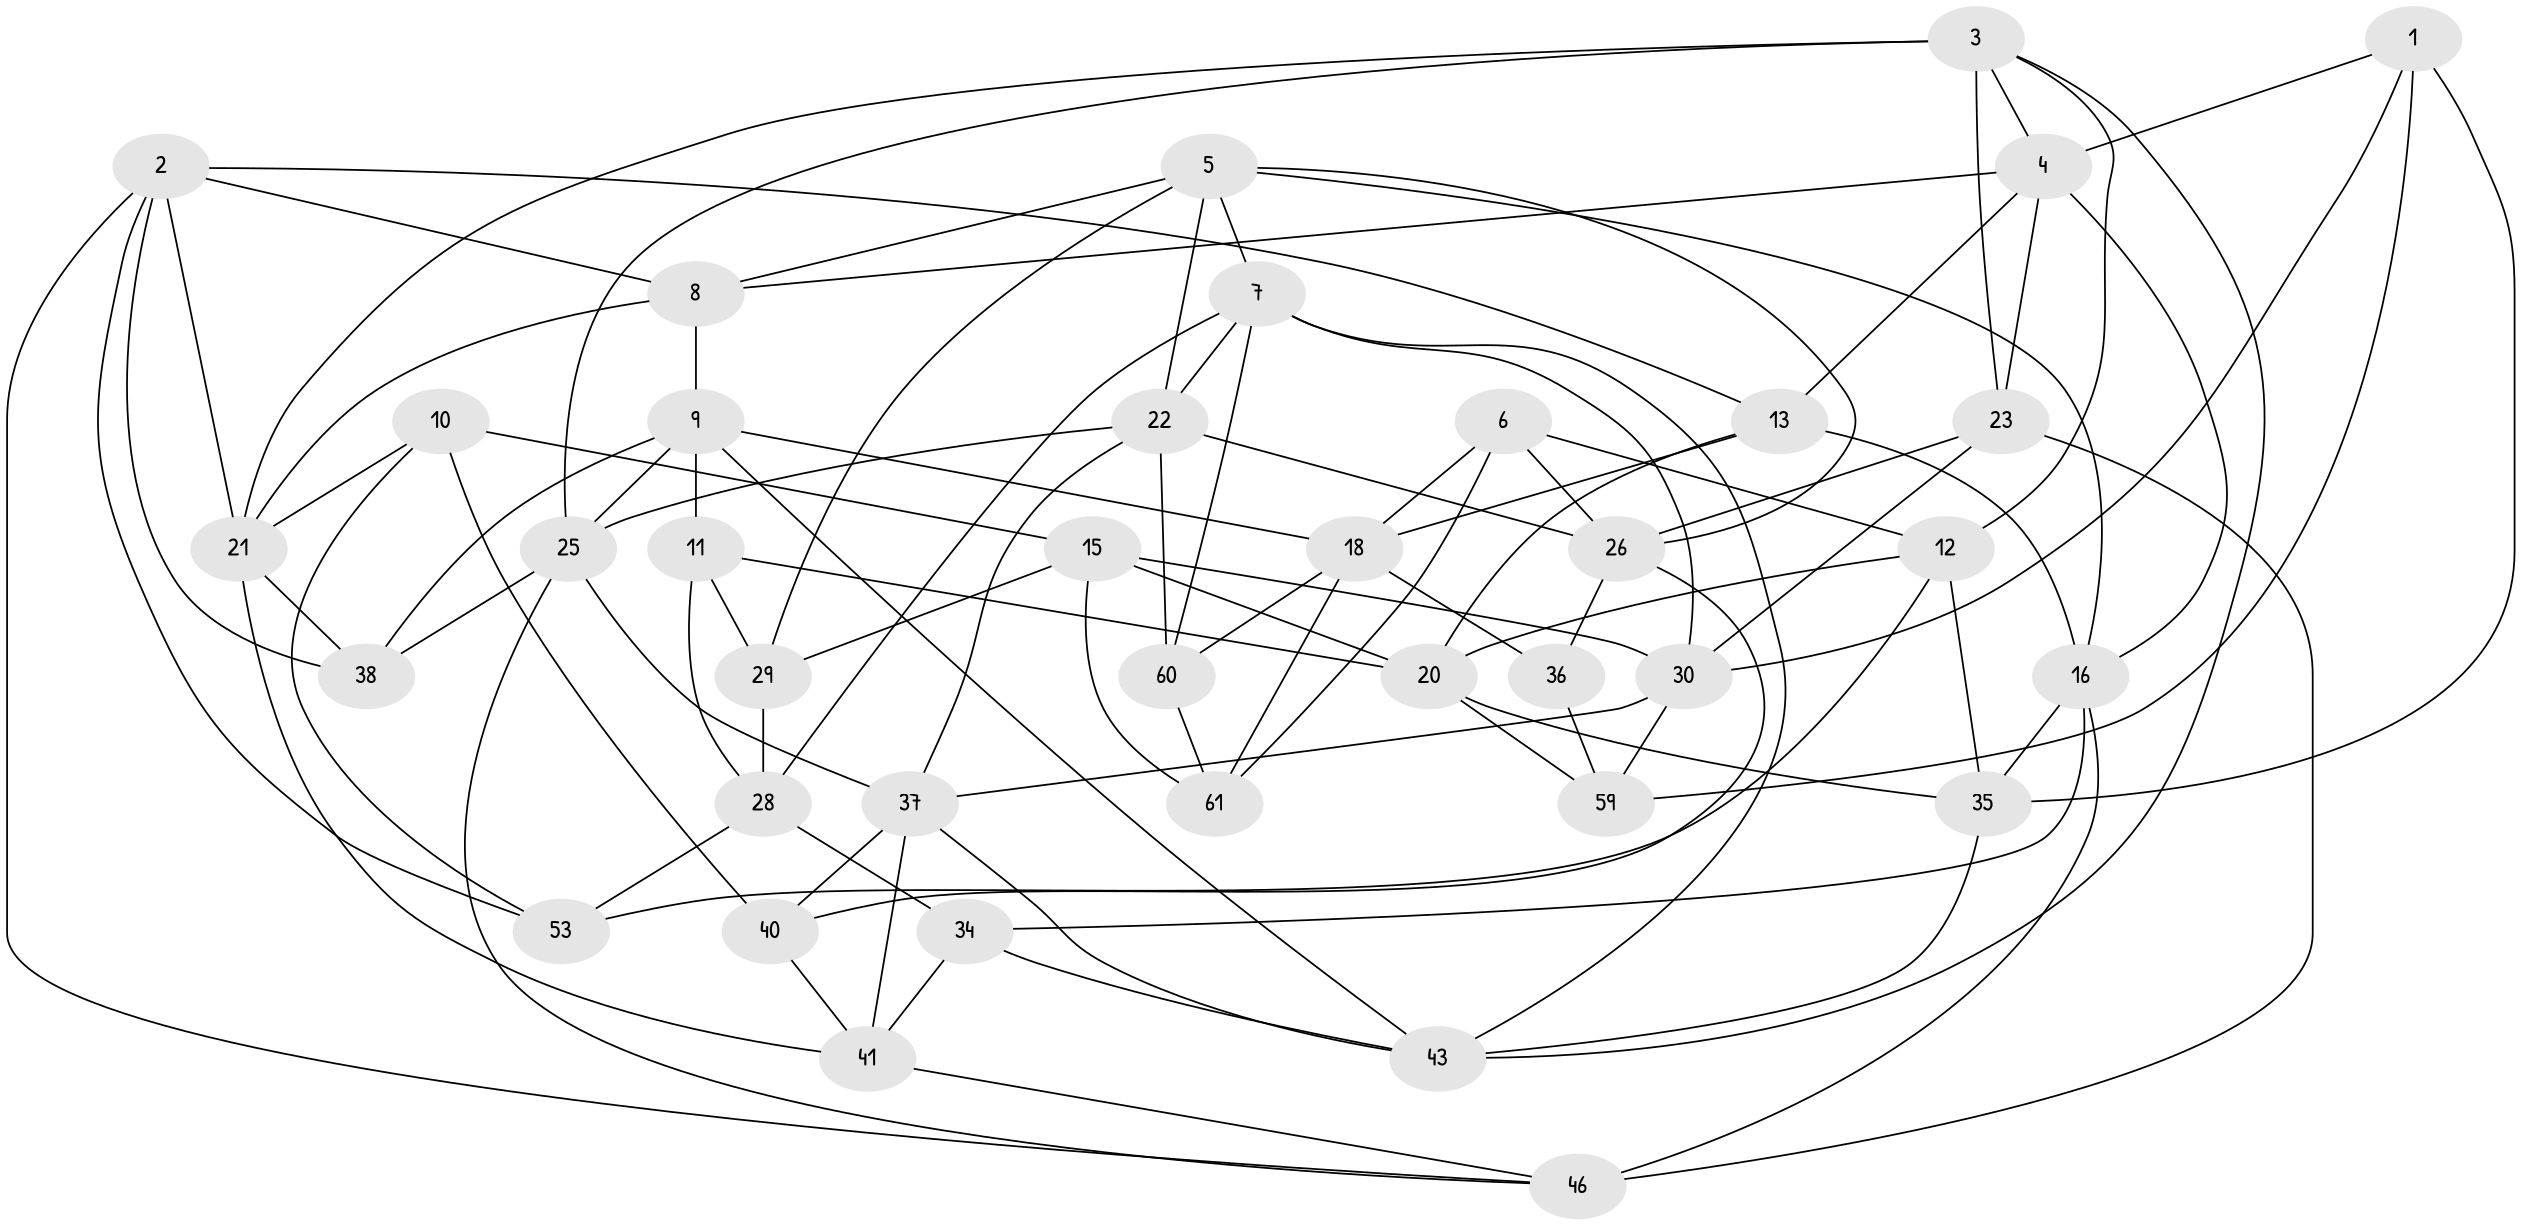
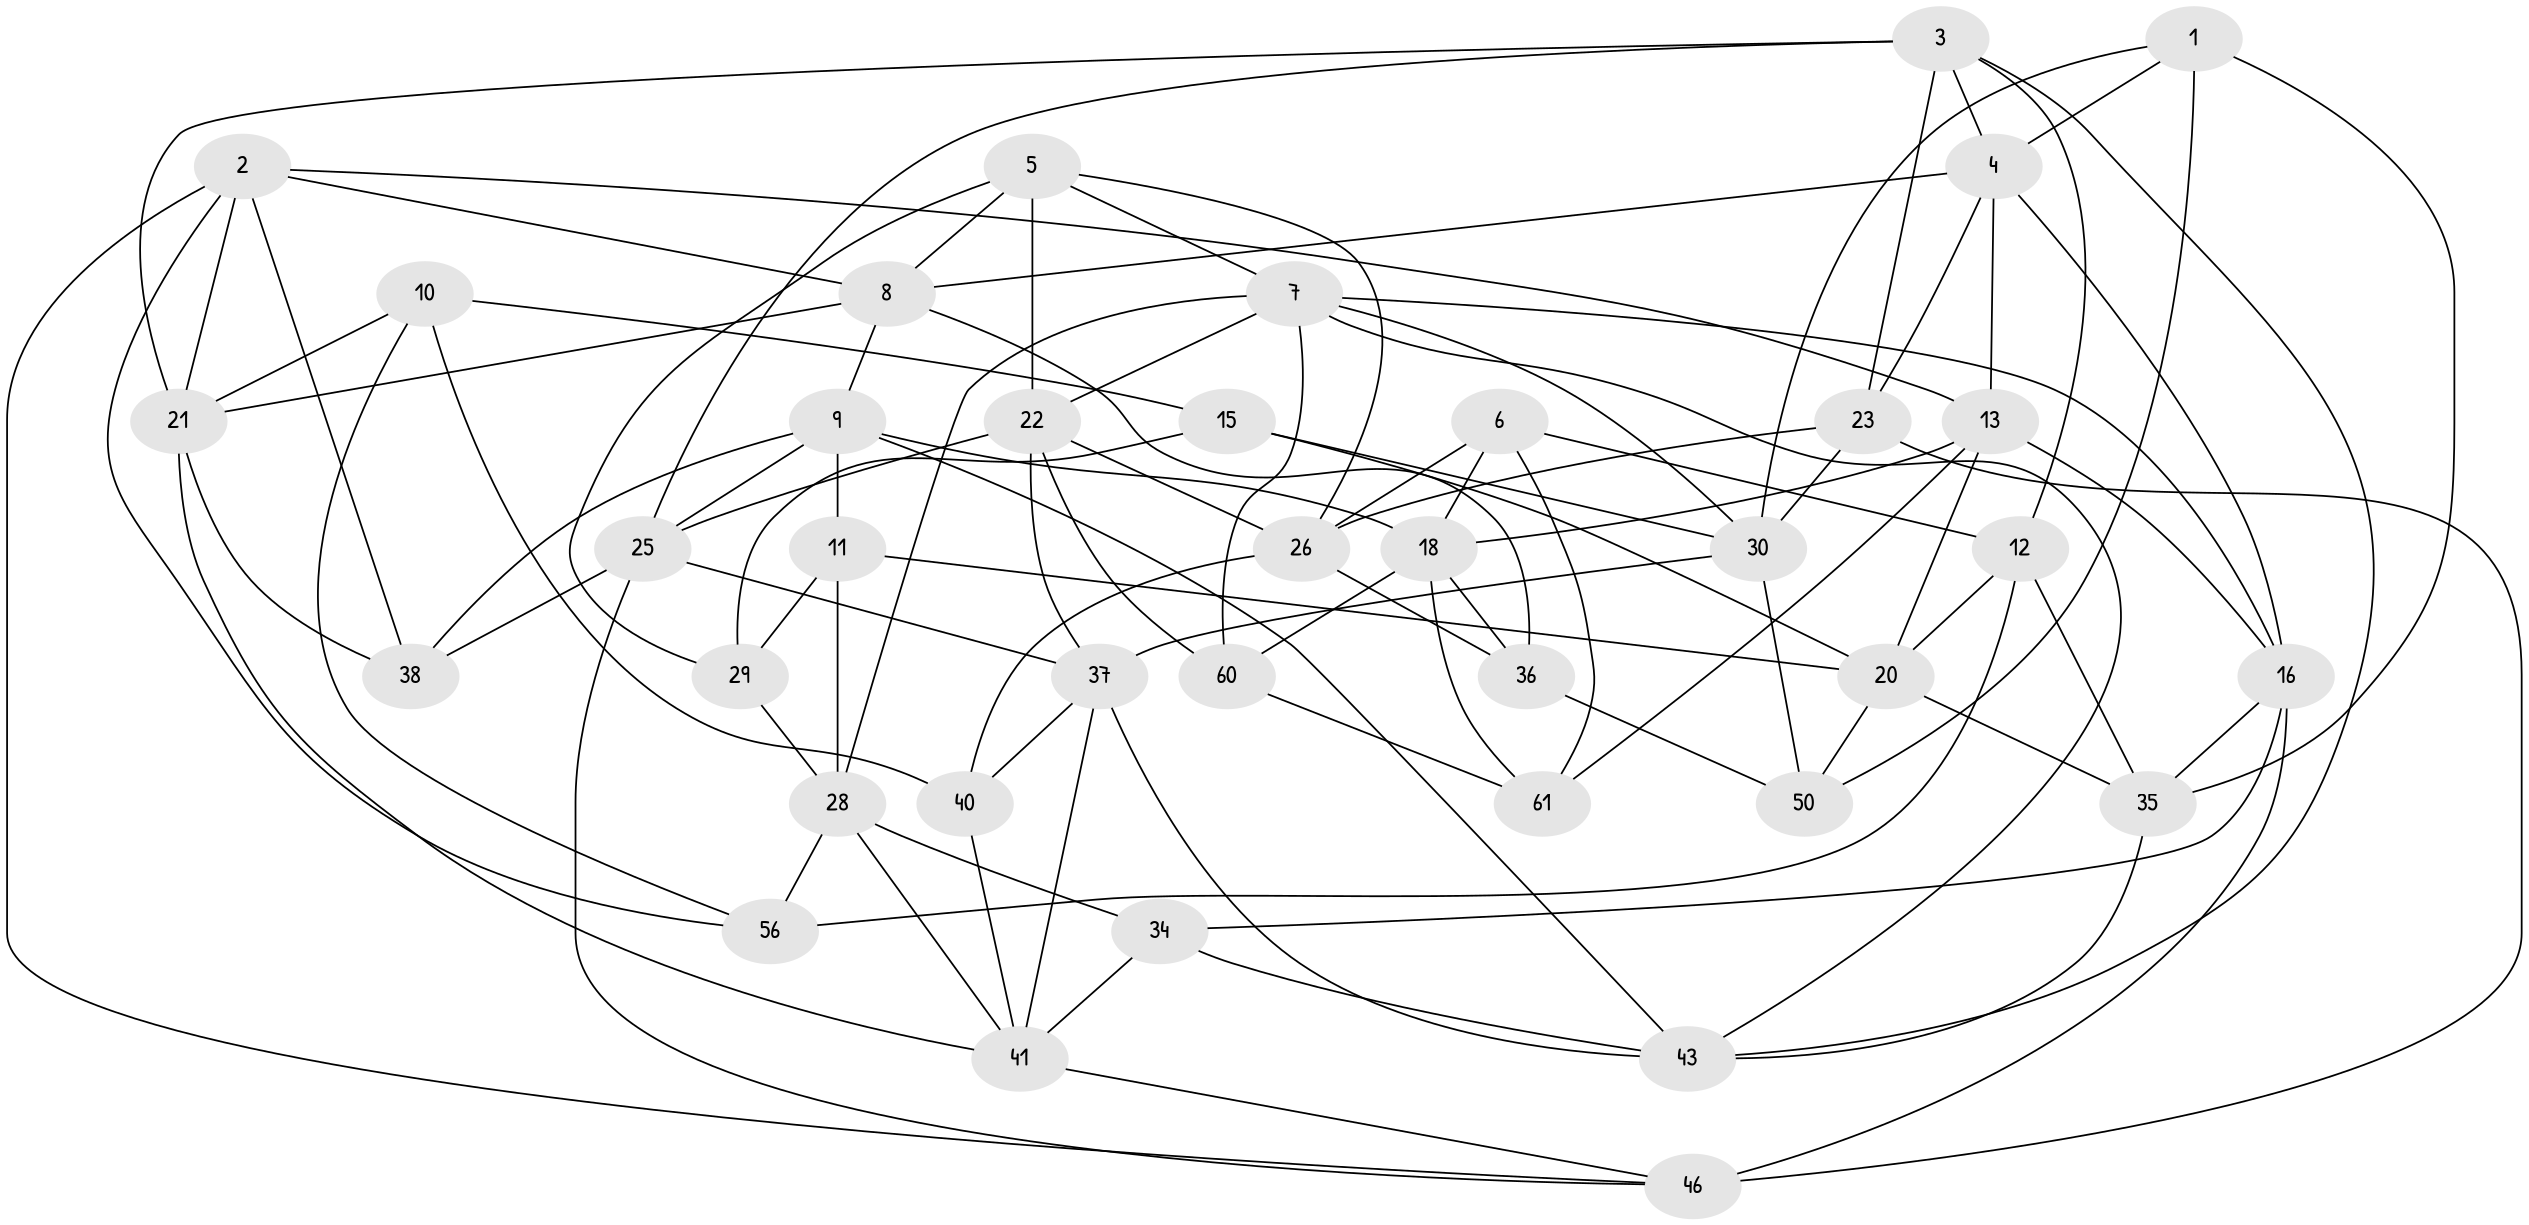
  graph {
    fontname="Patrick Hand"
    node [color=gray90 fontname="Patrick Hand" style=filled]
    edge [fontname="Patrick Hand"]
    4 [super="+56"]
    8 [super="+48"]
    13 [super="+14"]
    23 [super="+24"]
    16 [super="+57"]
    1
    n7 [label=30 super="+55"]
    35 [super="+47"]
-   59
+   59 [label=50]
    37 [super="+52"]
    43 [super="+50"]
    2 [super="+17"]
    21 [super="+30"]
    38
    46 [super="+51"]
-   53
+   53 [label=56]
    9 [super="+54"]
    36 [super="+42"]
    18 [super="+58"]
    61
    20 [super="+63"]
    41 [super="+44"]
    3 [super="+27"]
    12 [super="+45"]
    25 [super="+62"]
    26 [super="+29"]
    34
    5 [super="+64"]
    7 [super="+49"]
    n30 [label=29]
    22 [super="+39"]
    28 [super="+32"]
    60
    40
    6
    11
    15 [super="+33"]
    10
    4 -- 8
    4 -- 13
    4 -- 23
    4 -- 16
    8 -- 21
    8 -- 9
+   8 -- 36
    13 -- 16
    13 -- 18
-   15 -- 61
+   13 -- 61
    13 -- 20
    23 -- n7
    23 -- 46 [weight=2]
    23 -- 26
    16 -- 35
    16 -- 46
    16 -- 34
    1 -- 4
    1 -- n7
    1 -- 35
    1 -- 59
    n7 -- 59
    n7 -- 37
    35 -- 43
    37 -- 43
    37 -- 41
    37 -- 40
    2 -- 8
    2 -- 13
    2 -- 21
    2 -- 38
    2 -- 46
    2 -- 53
    21 -- 38
    21 -- 41
    9 -- 43
    9 -- 38
    9 -- 18
    9 -- 25
    9 -- 11
    36 -- 59
    18 -- 36
    18 -- 61
    18 -- 60
    20 -- 35
    20 -- 59
    41 -- 46
    3 -- 4
    3 -- 23
    3 -- 43
    3 -- 21
    3 -- 12
    3 -- 25
    12 -- 35 [weight=2]
    12 -- 53
    12 -- 20
    25 -- 37
    25 -- 38
    25 -- 46
    26 -- 36
    26 -- 40
    34 -- 43
    34 -- 41
    5 -- 8
-   5 -- 16
+   7 -- 16
    5 -- 26
    5 -- 7
    5 -- n30
    5 -- 22
    7 -- n7
    7 -- 43
    7 -- 22
    7 -- 28
    7 -- 60
    n30 -- 28
    22 -- 37
    22 -- 25
    22 -- 26
    22 -- 60
    28 -- 53
+   28 -- 41
    28 -- 34
    60 -- 61
    40 -- 41
    6 -- 18
    6 -- 61
    6 -- 12
    6 -- 26
    11 -- 20
    11 -- n30
    11 -- 28
    15 -- n7
    15 -- 20
    15 -- n30
    10 -- 21
    10 -- 53
    10 -- 40
    10 -- 15
  }
